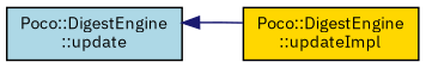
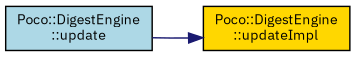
  digraph {
    rankdir=LR
    fontname="IBM Plex Sans"
    node [color=black fontname="IBM Plex Sans" fontsize=10 shape=record style=filled]
    n1 [fillcolor=lightblue fontcolor=black height=0.2 label="Poco::DigestEngine\l::update" width=0.4]
    n2 [fillcolor=gold height=0.2 label="Poco::DigestEngine\l::updateImpl" width=0.4]
-   n2 -> n1 [color=midnightblue fontname="IBM Plex Sans" fontsize=10 labelfontname=Helvetica labelfontsize=10 style=solid]
+   n1 -> n2 [color=midnightblue fontname="IBM Plex Sans" fontsize=10 labelfontname=Helvetica labelfontsize=10 style=solid]
  }
